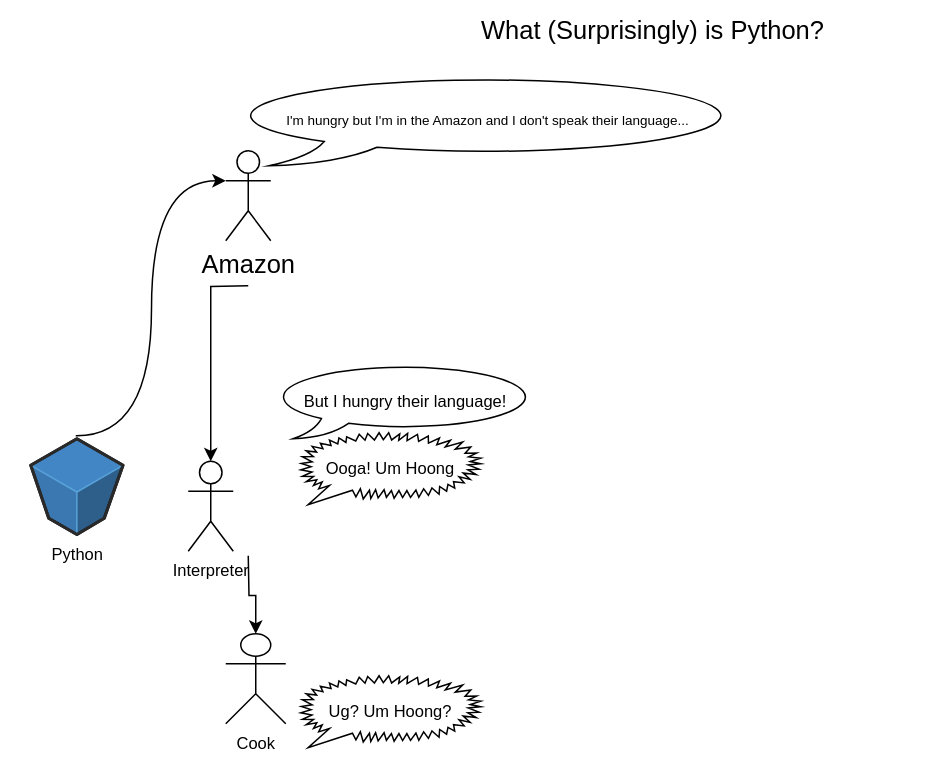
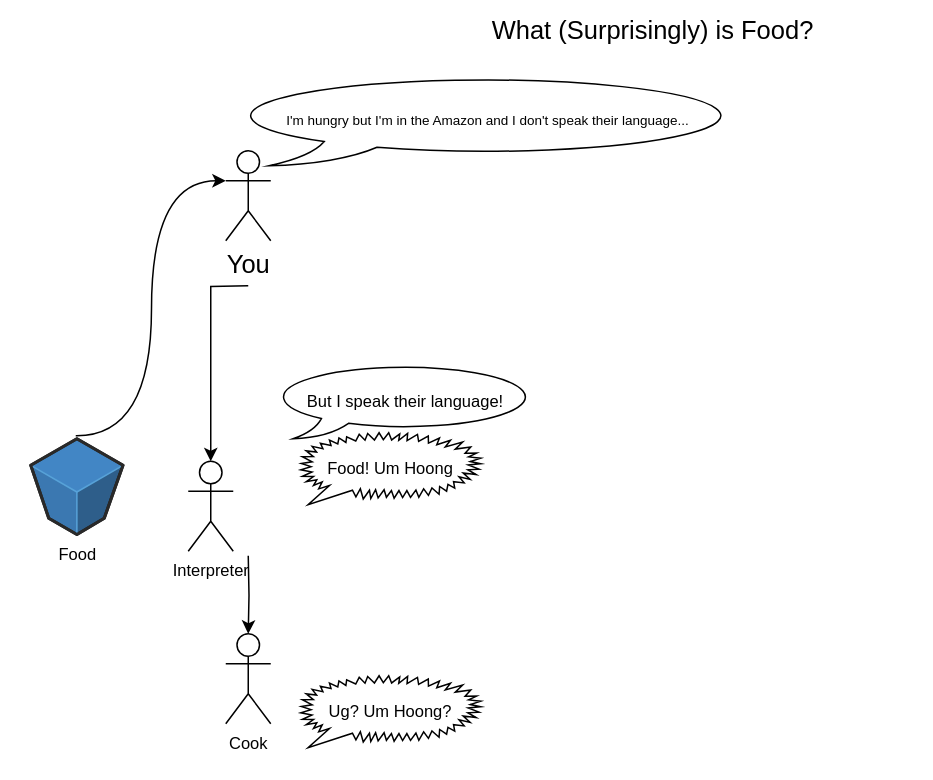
  <mxCell id="0" />
  <mxCell id="1" parent="0" />
- <mxCell id="2" value="&lt;font style=&quot;font-size: 17px;&quot;&gt;What (Surprisingly) is Python?&lt;/font&gt;" style="text;html=1;strokeColor=none;fillColor=none;align=center;verticalAlign=middle;whiteSpace=wrap;rounded=0;" vertex="1" parent="1"><mxGeometry x="270" y="20" width="330" as="geometry" /></mxCell>
+ <mxCell id="2" value="&lt;font style=&quot;font-size: 17px;&quot;&gt;What (Surprisingly) is Food?&lt;/font&gt;" style="text;html=1;strokeColor=none;fillColor=none;align=center;verticalAlign=middle;whiteSpace=wrap;rounded=0;" vertex="1" parent="1"><mxGeometry x="270" y="20" width="330" as="geometry" /></mxCell>
  <mxCell id="3" style="edgeStyle=orthogonalEdgeStyle;rounded=0;orthogonalLoop=1;jettySize=auto;html=1;fontSize=11;" edge="1" parent="1" target="7"><mxGeometry relative="1" as="geometry"><mxPoint x="165" y="190" as="sourcePoint" /></mxGeometry></mxCell>
- <mxCell id="4" value="Amazon" style="shape=umlActor;verticalLabelPosition=bottom;verticalAlign=top;html=1;outlineConnect=0;fontSize=17;" vertex="1" parent="1"><mxGeometry x="150" y="100" width="30" height="60" as="geometry" /></mxCell>
+ <mxCell id="4" value="You" style="shape=umlActor;verticalLabelPosition=bottom;verticalAlign=top;html=1;outlineConnect=0;fontSize=17;" vertex="1" parent="1"><mxGeometry x="150" y="100" width="30" height="60" as="geometry" /></mxCell>
  <mxCell id="5" value="I'm hungry but I'm in the Amazon and I don't speak their language..." style="whiteSpace=wrap;html=1;shape=mxgraph.basic.oval_callout;fontSize=9;" vertex="1" parent="1"><mxGeometry x="150" y="50" width="350" height="60" as="geometry" /></mxCell>
  <mxCell id="6" value="" style="edgeStyle=orthogonalEdgeStyle;rounded=0;orthogonalLoop=1;jettySize=auto;html=1;fontSize=11;" edge="1" parent="1" target="9"><mxGeometry relative="1" as="geometry"><mxPoint x="165" y="370" as="sourcePoint" /></mxGeometry></mxCell>
  <mxCell id="7" value="Interpreter" style="shape=umlActor;verticalLabelPosition=bottom;verticalAlign=top;html=1;outlineConnect=0;fontSize=11;" vertex="1" parent="1"><mxGeometry x="125" y="307" width="30" height="60" as="geometry" /></mxCell>
- <mxCell id="8" value="But I hungry their language!" style="whiteSpace=wrap;html=1;shape=mxgraph.basic.oval_callout;fontSize=11;" vertex="1" parent="1"><mxGeometry x="180" y="242" width="180" height="50" as="geometry" /></mxCell>
- <mxCell id="9" value="Cook" style="shape=umlActor;verticalLabelPosition=bottom;verticalAlign=top;html=1;outlineConnect=0;fontSize=11;" vertex="1" parent="1"><mxGeometry x="150" y="422" width="40" height="60" as="geometry" /></mxCell>
- <mxCell id="10" value="Ooga! Um Hoong" style="whiteSpace=wrap;html=1;shape=mxgraph.basic.loud_callout;fontSize=11;" vertex="1" parent="1"><mxGeometry x="200" y="288" width="120" height="48" as="geometry" /></mxCell>
+ <mxCell id="8" value="But I speak their language!" style="whiteSpace=wrap;html=1;shape=mxgraph.basic.oval_callout;fontSize=11;" vertex="1" parent="1"><mxGeometry x="180" y="242" width="180" height="50" as="geometry" /></mxCell>
+ <mxCell id="9" value="Cook" style="shape=umlActor;verticalLabelPosition=bottom;verticalAlign=top;html=1;outlineConnect=0;fontSize=11;" vertex="1" parent="1"><mxGeometry x="150" y="422" width="30" height="60" as="geometry" /></mxCell>
+ <mxCell id="10" value="Food! Um Hoong" style="whiteSpace=wrap;html=1;shape=mxgraph.basic.loud_callout;fontSize=11;" vertex="1" parent="1"><mxGeometry x="200" y="288" width="120" height="48" as="geometry" /></mxCell>
  <mxCell id="11" value="Ug? Um Hoong?" style="whiteSpace=wrap;html=1;shape=mxgraph.basic.loud_callout;fontSize=11;" vertex="1" parent="1"><mxGeometry x="200" y="450" width="120" height="48" as="geometry" /></mxCell>
  <mxCell id="12" style="edgeStyle=orthogonalEdgeStyle;rounded=0;orthogonalLoop=1;jettySize=auto;html=1;entryX=0;entryY=0.333;entryDx=0;entryDy=0;entryPerimeter=0;fontSize=11;curved=1;" edge="1" parent="1" target="4"><mxGeometry relative="1" as="geometry"><mxPoint x="50" y="290" as="sourcePoint" /></mxGeometry></mxCell>
- <mxCell id="13" value="Python" style="verticalLabelPosition=bottom;html=1;verticalAlign=top;strokeWidth=1;align=center;outlineConnect=0;dashed=0;outlineConnect=0;shape=mxgraph.aws3d.s3Bucket;fillColor=#4286c5;strokeColor=#57A2D8;aspect=fixed;fontSize=11;" vertex="1" parent="1"><mxGeometry x="20" y="292" width="61.5" height="63.8" as="geometry" /></mxCell>
+ <mxCell id="13" value="Food" style="verticalLabelPosition=bottom;html=1;verticalAlign=top;strokeWidth=1;align=center;outlineConnect=0;dashed=0;outlineConnect=0;shape=mxgraph.aws3d.s3Bucket;fillColor=#4286c5;strokeColor=#57A2D8;aspect=fixed;fontSize=11;" vertex="1" parent="1"><mxGeometry x="20" y="292" width="61.5" height="63.8" as="geometry" /></mxCell>
